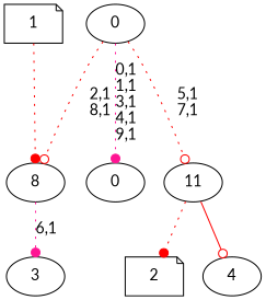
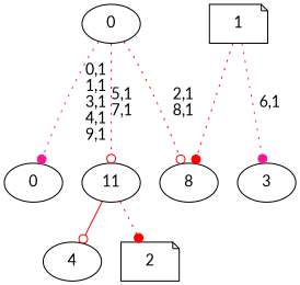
  digraph {
    fontname=Lato
    node [fontname=Lato shape=ellipse]
    edge [arrowhead=dot color=red fontname=Lato style=dotted]
    n1 [label=4]
    n2 [label=3]
    n3 [label=2 shape=note]
    11
    n5 [label=1 shape=note]
    8
    n7 [label=0]
    0
    11 -> n1 [arrowhead=odot style=solid]
    11 -> n3
    n5 -> 8
-   8 -> n2 [color=deeppink label="6,1"]
+   n5 -> n2 [color=deeppink label="6,1"]
    0 -> 11 [arrowhead=odot label="5,1\n7,1"]
    0 -> 8 [arrowhead=odot label="2,1\n8,1"]
    0 -> n7 [color=deeppink label="0,1\n1,1\n3,1\n4,1\n9,1"]
  }
